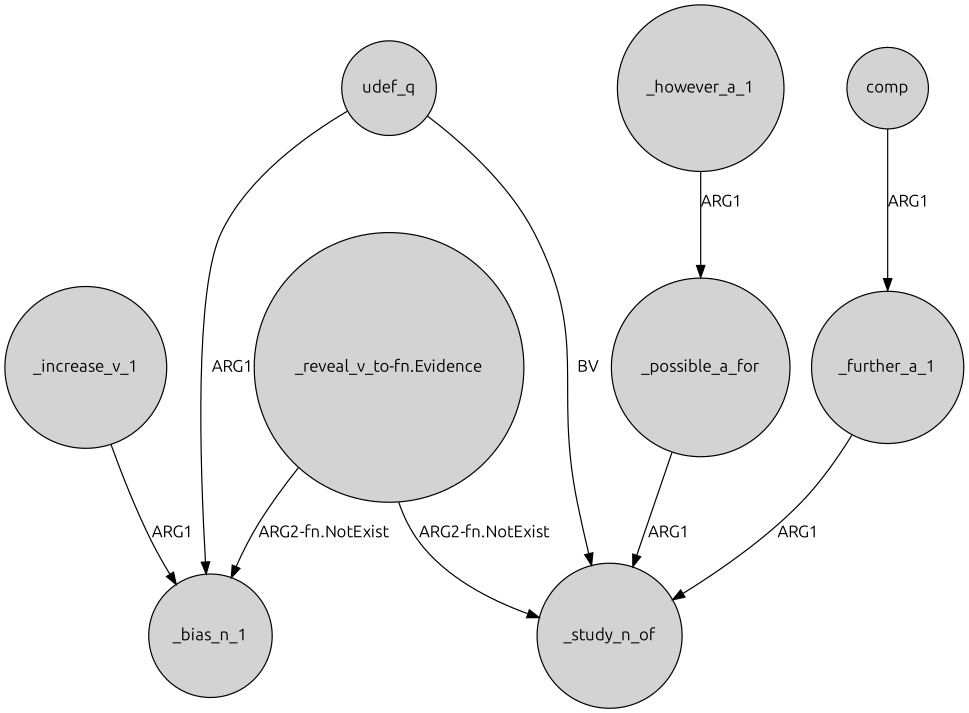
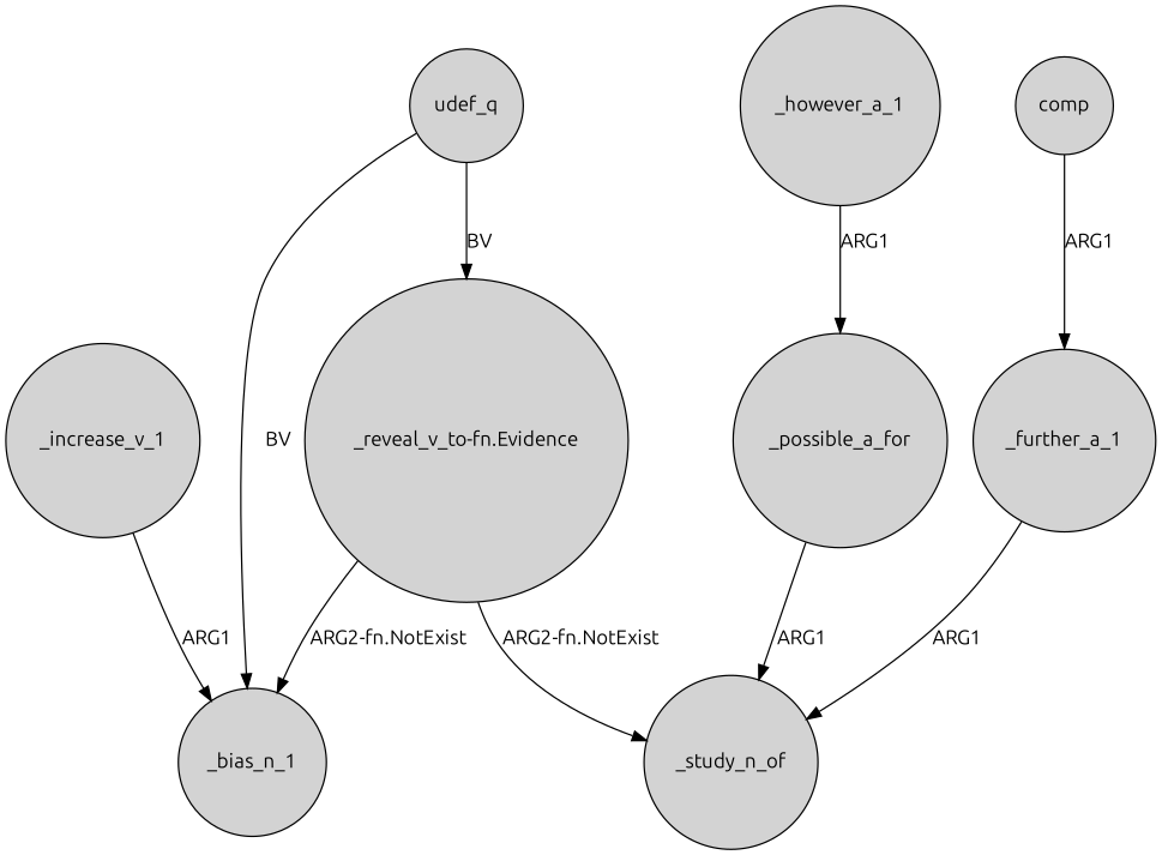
  digraph {
    fontname=Ubuntu
    node [fontname=Ubuntu shape=circle style=filled]
    edge [fontname=Ubuntu]
    _increase_v_1
    _bias_n_1
    "_reveal_v_to-fn.Evidence"
    _study_n_of
    comp
    _further_a_1
    udef_q
    _however_a_1
    _possible_a_for
    _increase_v_1 -> _bias_n_1 [label=ARG1]
    "_reveal_v_to-fn.Evidence" -> _bias_n_1 [label="ARG2-fn.NotExist"]
    "_reveal_v_to-fn.Evidence" -> _study_n_of [label="ARG2-fn.NotExist"]
    comp -> _further_a_1 [label=ARG1]
    _further_a_1 -> _study_n_of [label=ARG1]
-   udef_q -> _bias_n_1 [label=ARG1]
-   udef_q -> _study_n_of [label=BV]
+   udef_q -> _bias_n_1 [label=BV]
+   udef_q -> "_reveal_v_to-fn.Evidence" [label=BV]
    _however_a_1 -> _possible_a_for [label=ARG1]
    _possible_a_for -> _study_n_of [label=ARG1]
  }
